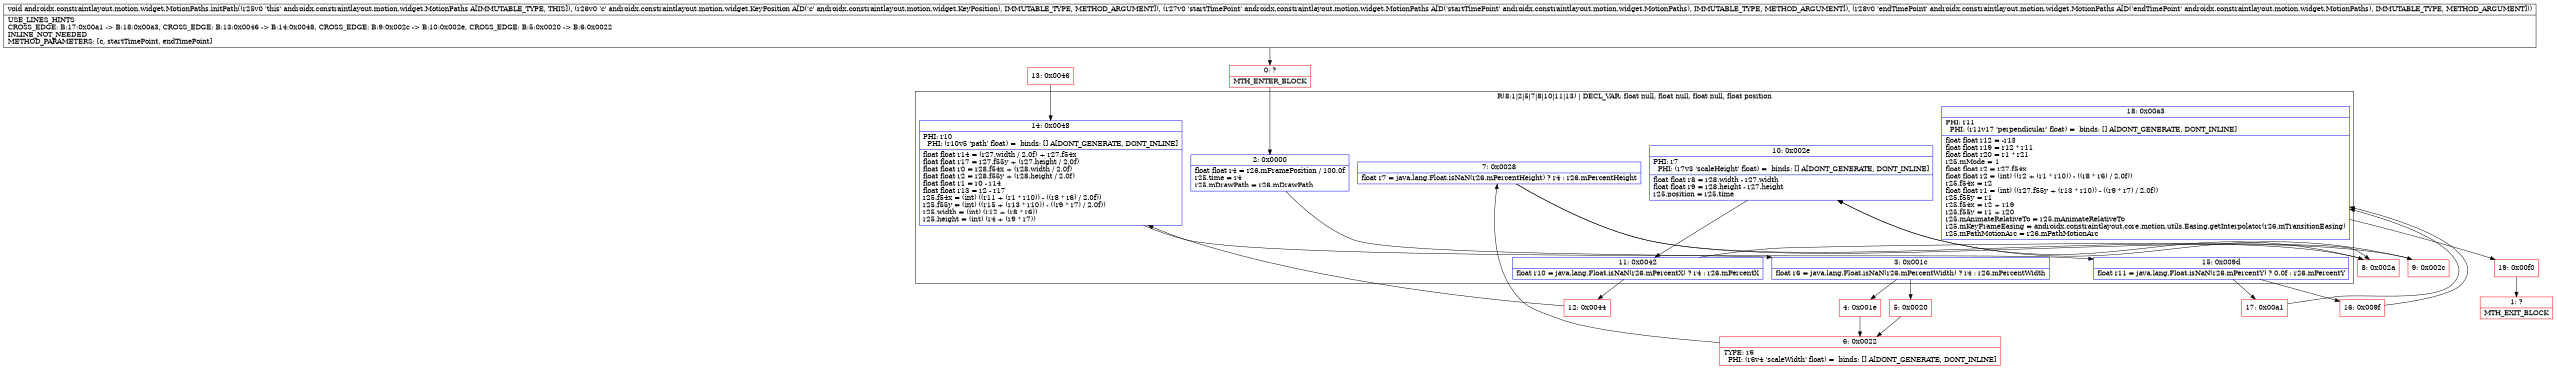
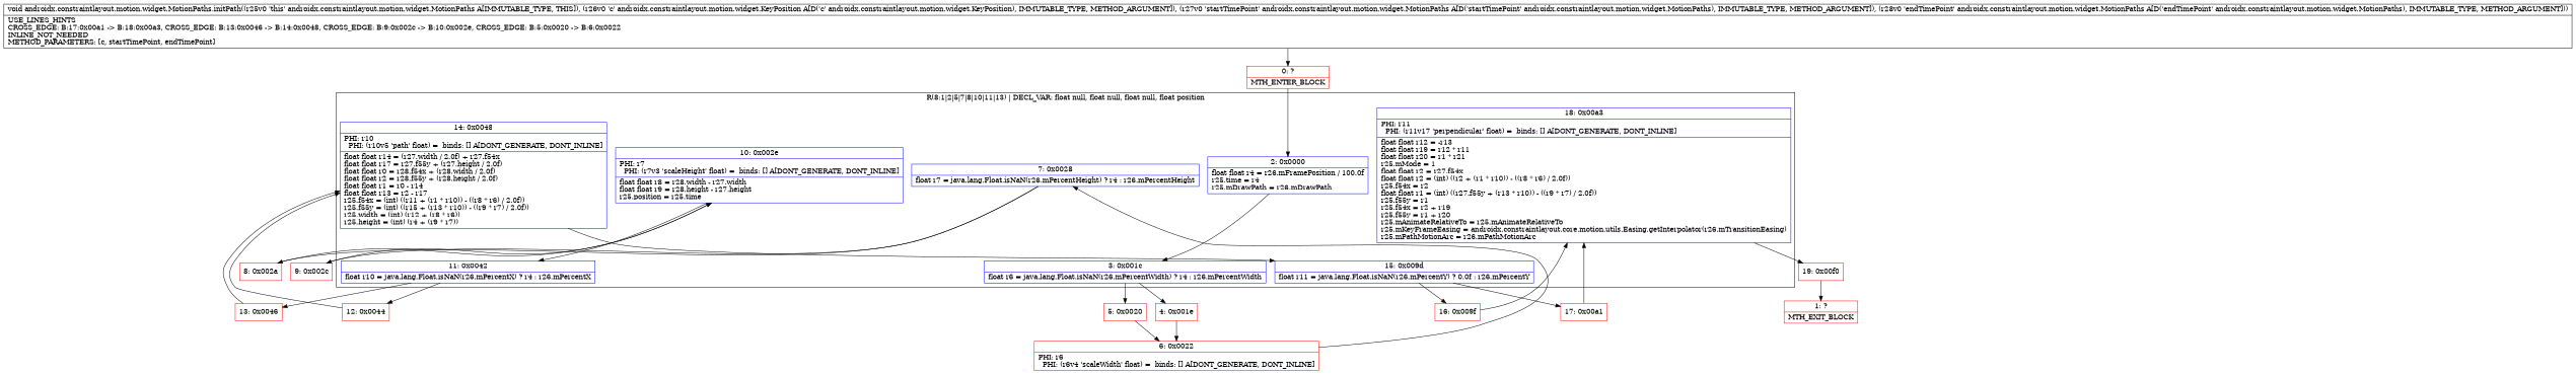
  digraph {
    node [color=red shape=record]
    n1 [color=blue label="{2\:\ 0x0000|float float r4 = r26.mFramePosition \/ 100.0f\lr25.time = r4\lr25.mDrawPath = r26.mDrawPath\l}"]
    n2 [color=blue label="{3\:\ 0x001c|float r6 = java.lang.Float.isNaN(r26.mPercentWidth) ? r4 : r26.mPercentWidth\l}"]
    n3 [color=blue label="{7\:\ 0x0028|float r7 = java.lang.Float.isNaN(r26.mPercentHeight) ? r4 : r26.mPercentHeight\l}"]
    n4 [color=blue label="{10\:\ 0x002e|PHI: r7 \l  PHI: (r7v3 'scaleHeight' float) =  binds: [] A[DONT_GENERATE, DONT_INLINE]\l|float float r8 = r28.width \- r27.width\lfloat float r9 = r28.height \- r27.height\lr25.position = r25.time\l}"]
    n5 [color=blue label="{11\:\ 0x0042|float r10 = java.lang.Float.isNaN(r26.mPercentX) ? r4 : r26.mPercentX\l}"]
    n6 [color=blue label="{14\:\ 0x0048|PHI: r10 \l  PHI: (r10v5 'path' float) =  binds: [] A[DONT_GENERATE, DONT_INLINE]\l|float float r14 = (r27.width \/ 2.0f) + r27.f54x\lfloat float r17 = r27.f55y + (r27.height \/ 2.0f)\lfloat float r0 = r28.f54x + (r28.width \/ 2.0f)\lfloat float r2 = r28.f55y + (r28.height \/ 2.0f)\lfloat float r1 = r0 \- r14\lfloat float r13 = r2 \- r17\lr25.f54x = (int) ((r11 + (r1 * r10)) \- ((r8 * r6) \/ 2.0f))\lr25.f55y = (int) ((r15 + (r13 * r10)) \- ((r9 * r7) \/ 2.0f))\lr25.width = (int) (r12 + (r8 * r6))\lr25.height = (int) (r4 + (r9 * r7))\l}"]
    n7 [color=blue label="{15\:\ 0x009d|float r11 = java.lang.Float.isNaN(r26.mPercentY) ? 0.0f : r26.mPercentY\l}"]
    n8 [color=blue label="{18\:\ 0x00a3|PHI: r11 \l  PHI: (r11v17 'perpendicular' float) =  binds: [] A[DONT_GENERATE, DONT_INLINE]\l|float float r12 = \-r13\lfloat float r19 = r12 * r11\lfloat float r20 = r1 * r21\lr25.mMode = 1\lfloat float r2 = r27.f54x\lfloat float r2 = (int) ((r2 + (r1 * r10)) \- ((r8 * r6) \/ 2.0f))\lr25.f54x = r2\lfloat float r1 = (int) ((r27.f55y + (r13 * r10)) \- ((r9 * r7) \/ 2.0f))\lr25.f55y = r1\lr25.f54x = r2 + r19\lr25.f55y = r1 + r20\lr25.mAnimateRelativeTo = r25.mAnimateRelativeTo\lr25.mKeyFrameEasing = androidx.constraintlayout.core.motion.utils.Easing.getInterpolator(r26.mTransitionEasing)\lr25.mPathMotionArc = r26.mPathMotionArc\l}"]
    n9 [label="{4\:\ 0x001e}"]
    n10 [label="{5\:\ 0x0020}"]
    n11 [label="{8\:\ 0x002a}"]
    n12 [label="{9\:\ 0x002c}"]
    n13 [label="{12\:\ 0x0044}"]
    n14 [label="{13\:\ 0x0046}"]
    n15 [label="{16\:\ 0x009f}"]
    n16 [label="{17\:\ 0x00a1}"]
    n17 [label="{19\:\ 0x00f0}"]
-   n18 [label="{6\:\ 0x0022|TYPE: r6 \l  PHI: (r6v4 'scaleWidth' float) =  binds: [] A[DONT_GENERATE, DONT_INLINE]\l}"]
+   n18 [label="{6\:\ 0x0022|PHI: r6 \l  PHI: (r6v4 'scaleWidth' float) =  binds: [] A[DONT_GENERATE, DONT_INLINE]\l}"]
    n19 [label="{1\:\ ?|MTH_EXIT_BLOCK\l}"]
    n20 [label="{0\:\ ?|MTH_ENTER_BLOCK\l}"]
    n21 [label="{void androidx.constraintlayout.motion.widget.MotionPaths.initPath((r25v0 'this' androidx.constraintlayout.motion.widget.MotionPaths A[IMMUTABLE_TYPE, THIS]), (r26v0 'c' androidx.constraintlayout.motion.widget.KeyPosition A[D('c' androidx.constraintlayout.motion.widget.KeyPosition), IMMUTABLE_TYPE, METHOD_ARGUMENT]), (r27v0 'startTimePoint' androidx.constraintlayout.motion.widget.MotionPaths A[D('startTimePoint' androidx.constraintlayout.motion.widget.MotionPaths), IMMUTABLE_TYPE, METHOD_ARGUMENT]), (r28v0 'endTimePoint' androidx.constraintlayout.motion.widget.MotionPaths A[D('endTimePoint' androidx.constraintlayout.motion.widget.MotionPaths), IMMUTABLE_TYPE, METHOD_ARGUMENT]))  | USE_LINES_HINTS\lCROSS_EDGE: B:17:0x00a1 \-\> B:18:0x00a3, CROSS_EDGE: B:13:0x0046 \-\> B:14:0x0048, CROSS_EDGE: B:9:0x002c \-\> B:10:0x002e, CROSS_EDGE: B:5:0x0020 \-\> B:6:0x0022\lINLINE_NOT_NEEDED\lMETHOD_PARAMETERS: [c, startTimePoint, endTimePoint]\l}" color=""]
    subgraph cluster_1 {
      label="R(8:1|2|5|7|8|10|11|13) | DECL_VAR: float null, float null, float null, float position\l"
      n1
      n2
      n3
      n4
      n5
      n6
      n7
      n8
    }
    n1 -> n2
    n2 -> n9
    n2 -> n10
    n3 -> n11
    n3 -> n12
    n4 -> n5
    n5 -> n13
-   n5 -> n11
+   n5 -> n14
    n6 -> n7
    n7 -> n15
    n7 -> n16
    n8 -> n17
    n9 -> n18
    n10 -> n18
    n11 -> n4
    n12 -> n4
    n13 -> n6
    n14 -> n6
    n15 -> n8
    n16 -> n8
    n17 -> n19
    n18 -> n3
    n20 -> n1
    n21 -> n20
  }
